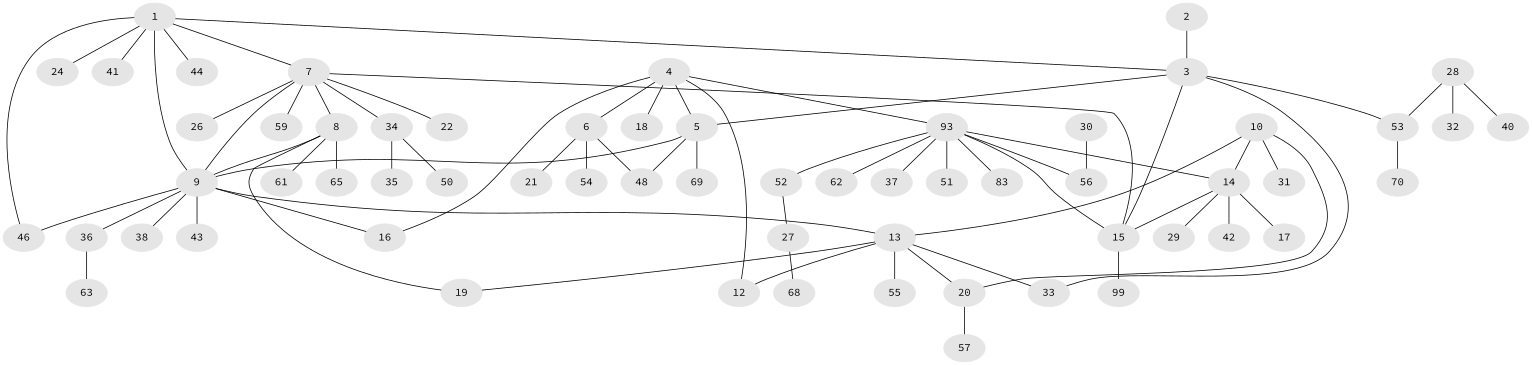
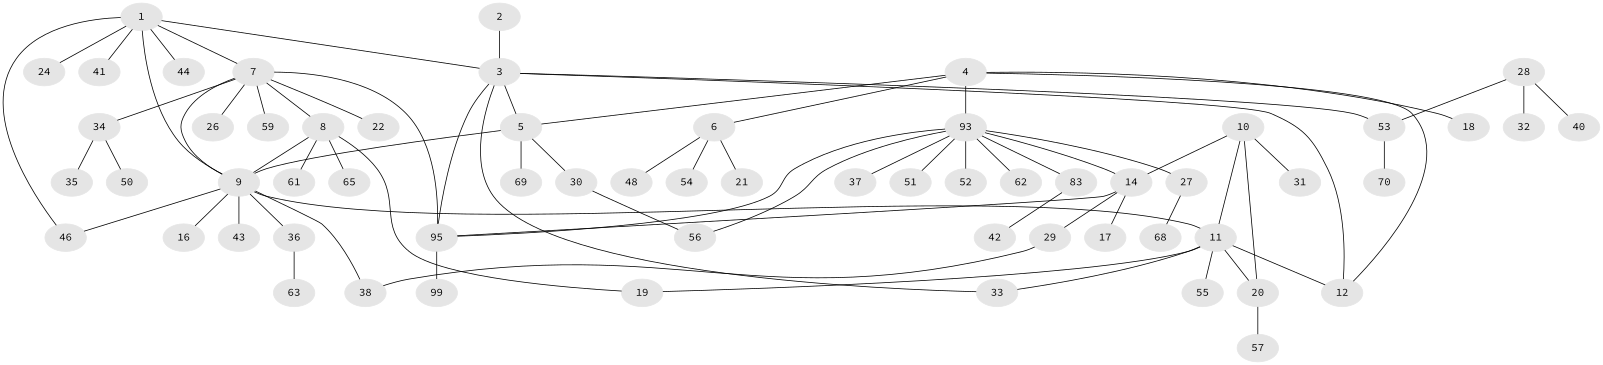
  graph {
    fontname="Source Code Pro"
    node [color=gray90 fontname="Source Code Pro" style=filled]
    edge [fontname="Source Code Pro"]
    1
    3
    9
    24
    41
    44
    46
    7
    2
    5
    12
-   15
+   15 [label=95]
    33
    53
    16
-   11 [label=13]
+   11
    36
    38
    43
    30
    n21 [label=69]
    n22 [label=99]
    28
    32
    40
    4
    6
    n28 [label=93]
    18
    21
    48
    54
    56
    14
    n35 [label=83]
    27
    37
    51
    52
    62
    8
    22
    26
    34
    59
    19
    n47 [label=65]
    61
    35
    50
    20
    55
    63
    10
    31
    17
    29
    42
    57
    n60 [label=68]
    n61 [label=70]
    1 -- 3
    1 -- 9
    1 -- 24
    1 -- 41
    1 -- 44
    1 -- 46
    1 -- 7
    3 -- 5
+   3 -- 12
    3 -- 15
    3 -- 33
    3 -- 53
    9 -- 46
    9 -- 16
    9 -- 11
    9 -- 36
    9 -- 38
    9 -- 43
    7 -- 9
    7 -- 15
    7 -- 8
    7 -- 22
    7 -- 26
    7 -- 34
    7 -- 59
    2 -- 3
    5 -- 9
-   5 -- 48
+   5 -- 30
    5 -- n21
    15 -- n22
    53 -- n61
    11 -- 12
    11 -- 33
    11 -- 19
    11 -- 20
    11 -- 55
    36 -- 63
    30 -- 56
    28 -- 53
    28 -- 32
    28 -- 40
    4 -- 5
    4 -- 12
-   4 -- 16
    4 -- 6
    4 -- n28
    4 -- 18
    6 -- 21
    6 -- 48
    6 -- 54
    n28 -- 15
    n28 -- 56
    n28 -- 14
    n28 -- n35
-   52 -- 27
+   n28 -- 27
    n28 -- 37
    n28 -- 51
    n28 -- 52
    n28 -- 62
    14 -- 15
    14 -- 17
    14 -- 29
-   14 -- 42
+   n35 -- 42
    27 -- n60
    8 -- 9
    8 -- 19
    8 -- n47
    8 -- 61
    34 -- 35
    34 -- 50
    20 -- 57
    10 -- 11
    10 -- 14
    10 -- 20
    10 -- 31
+   29 -- 38
  }
